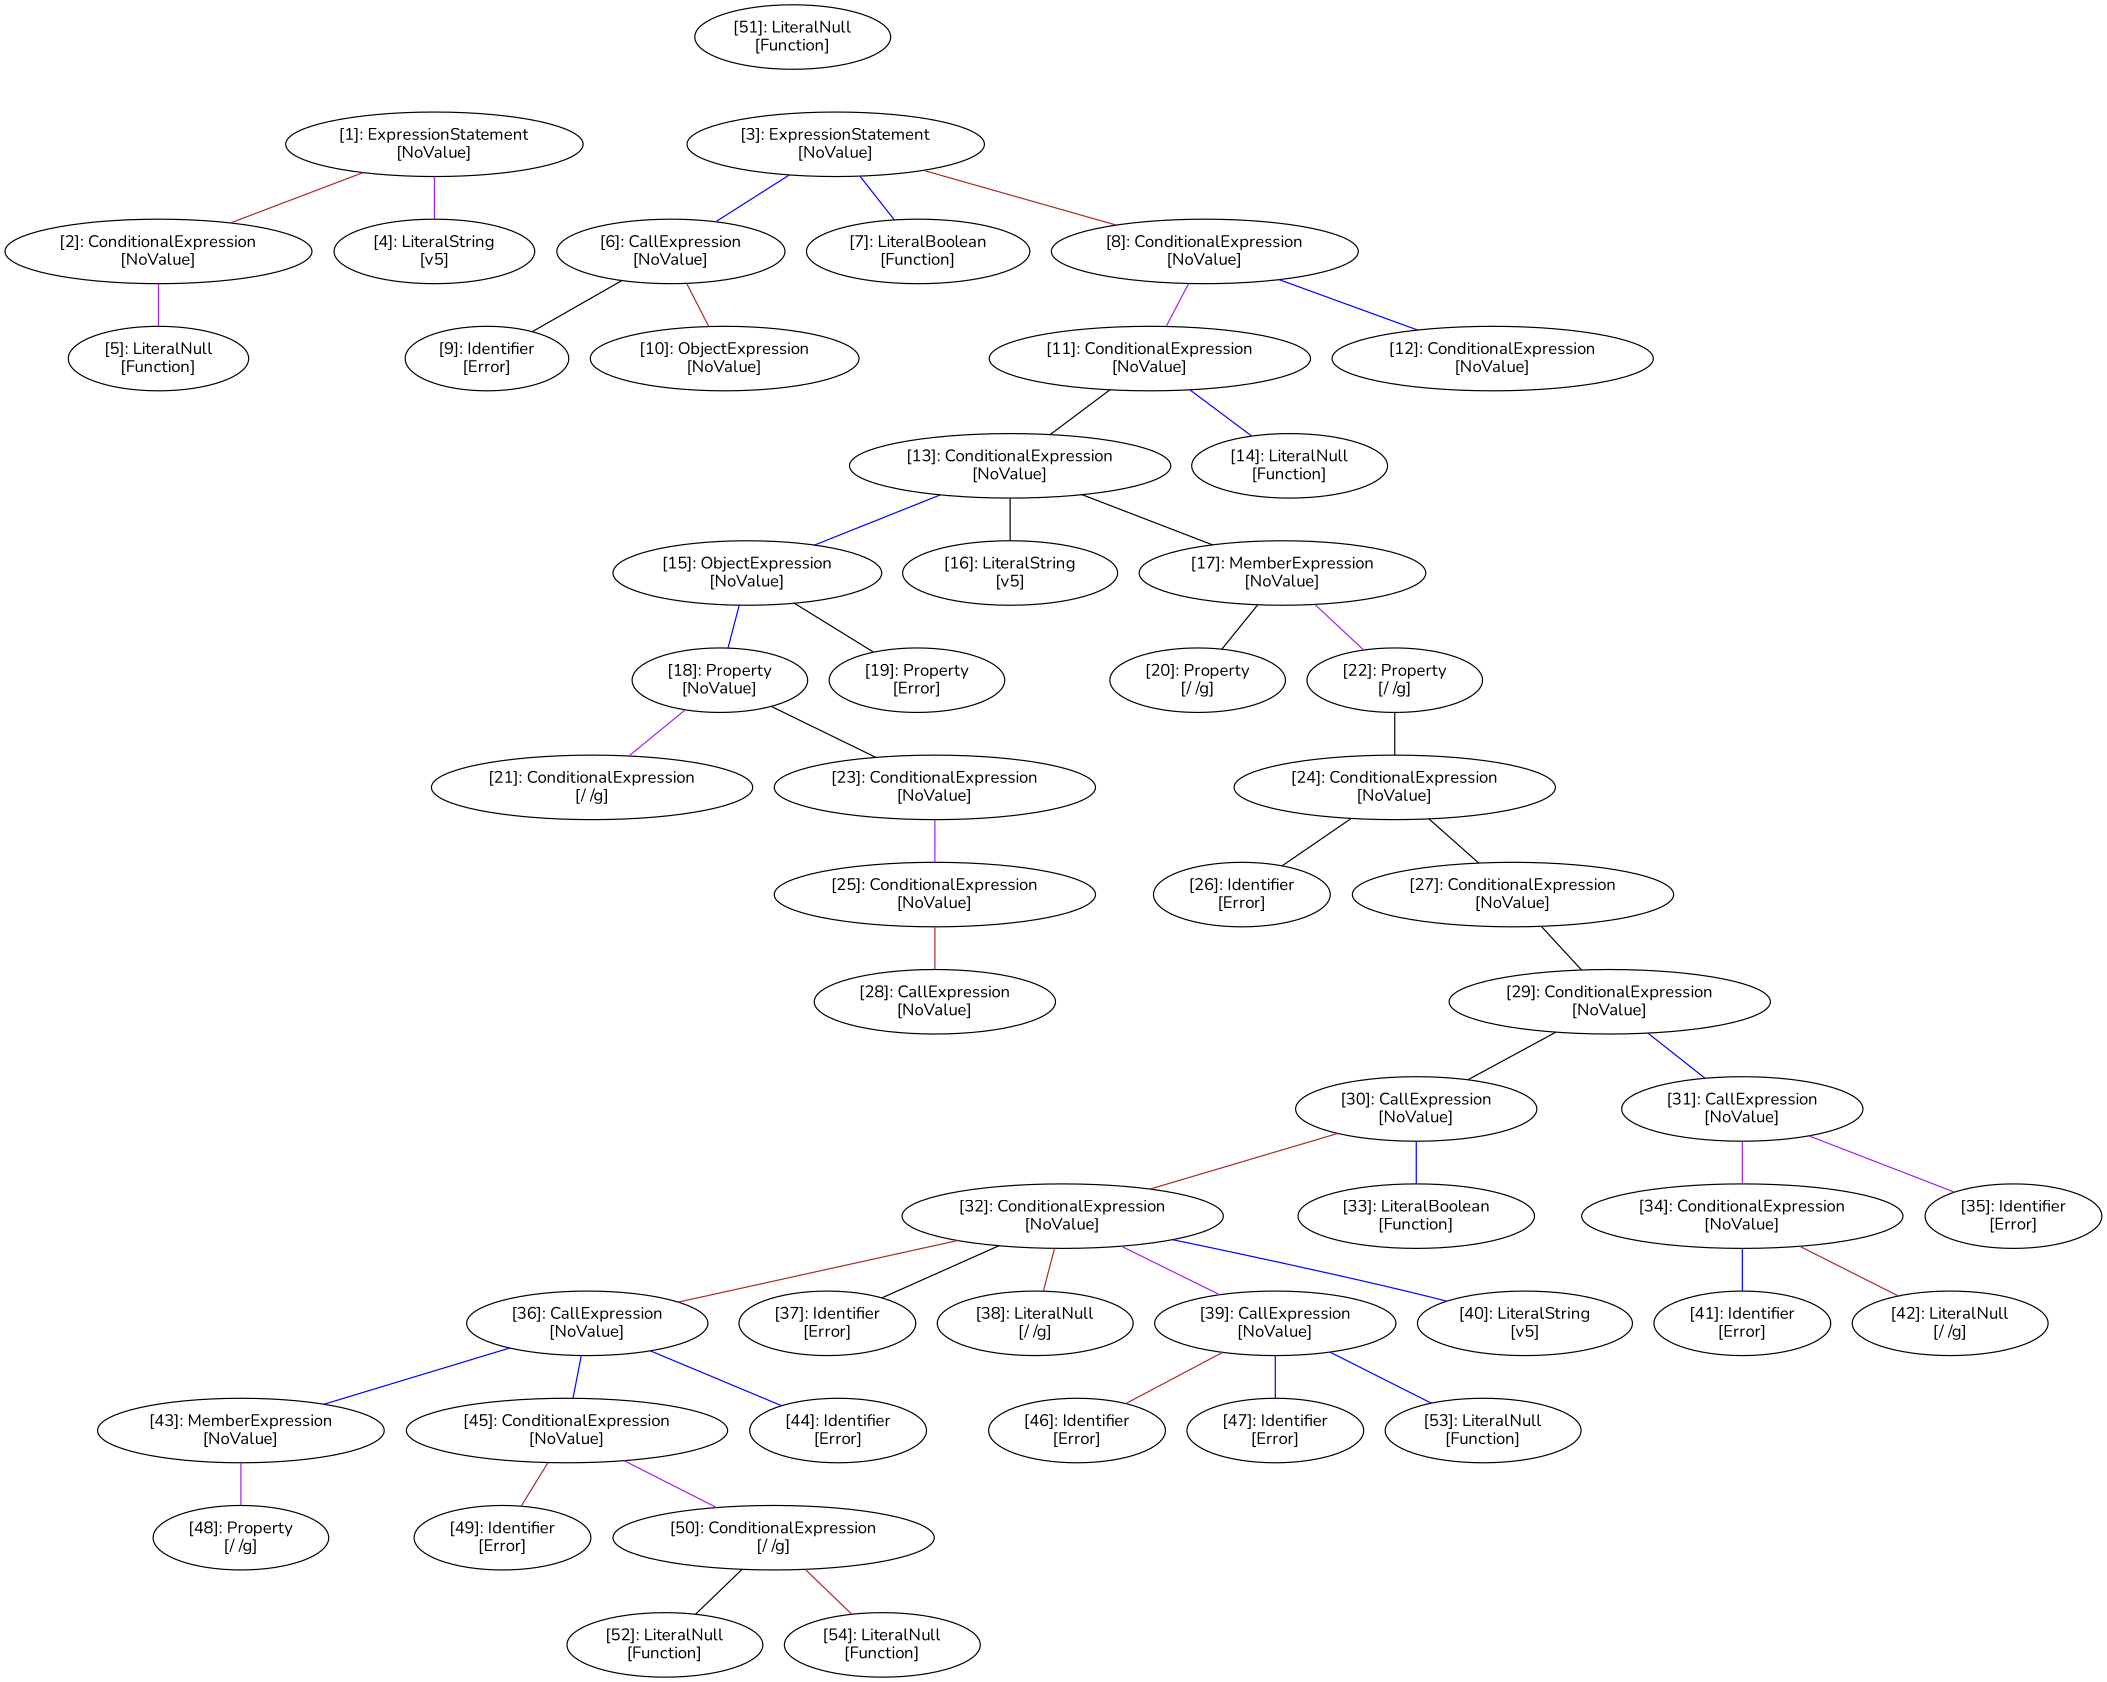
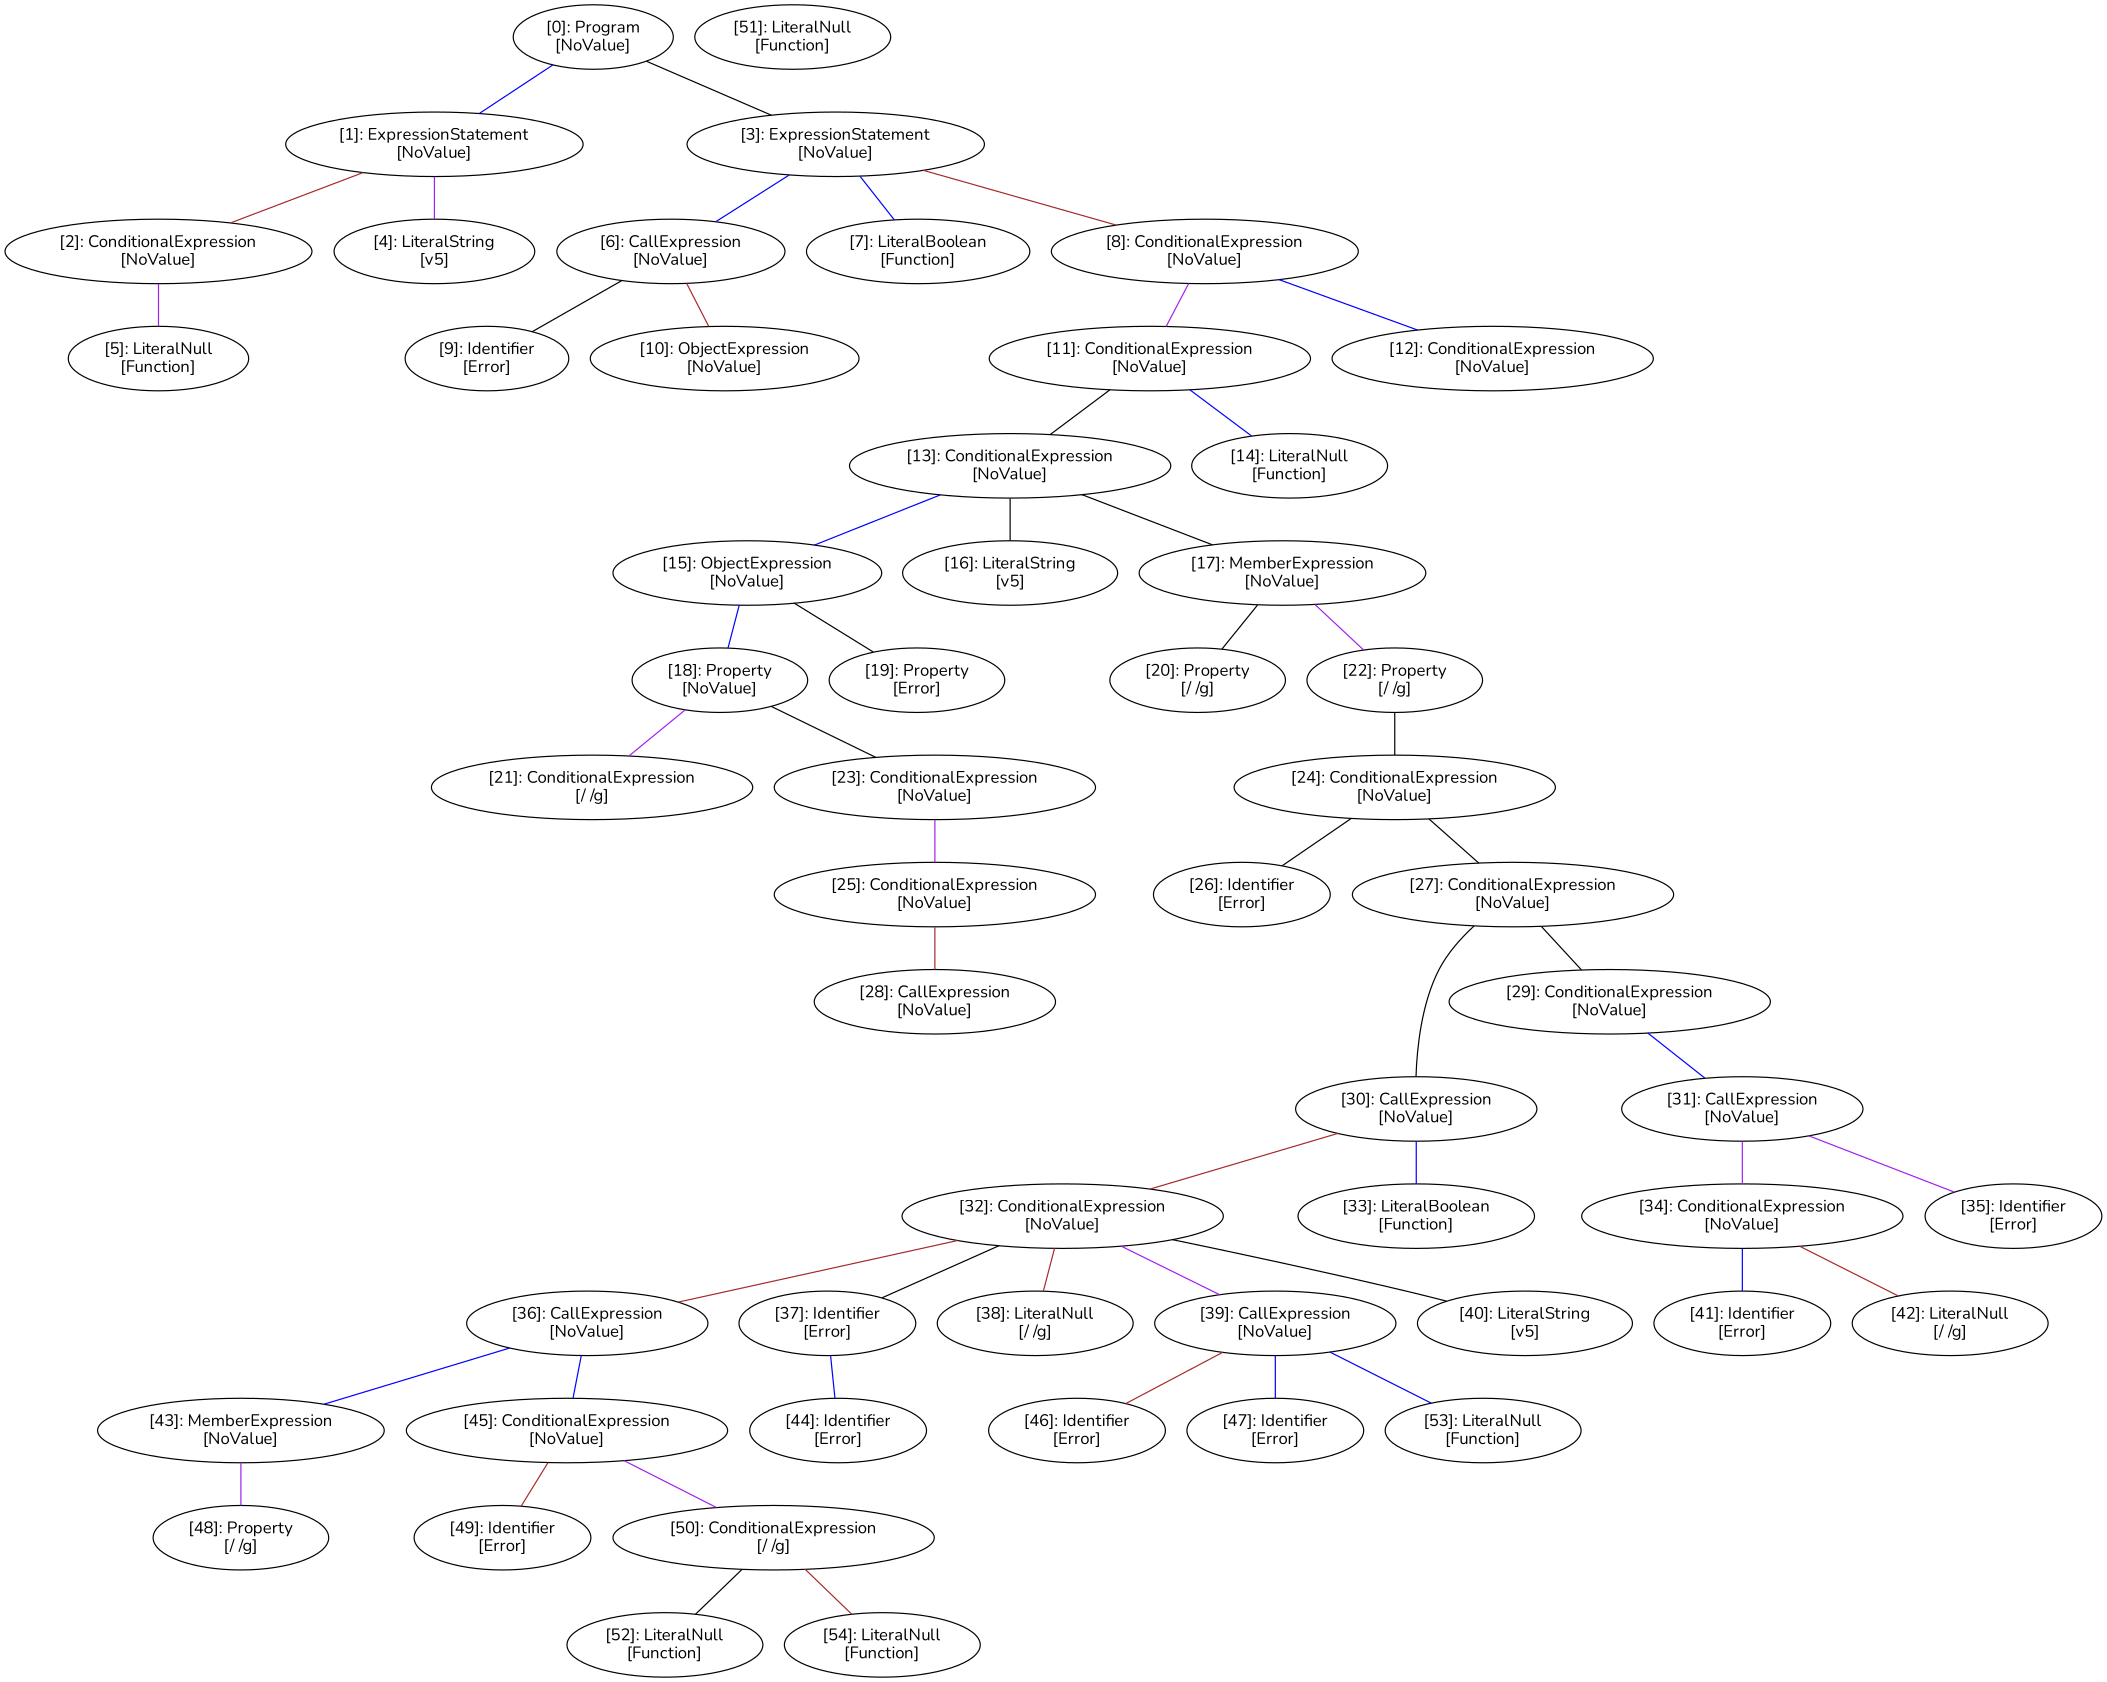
  graph {
    fontname=Nunito
    node [fontname=Nunito]
    edge [color=blue fontname=Nunito]
+   n1 [label="[0]: Program\n[NoValue]"]
    n2 [label="[1]: ExpressionStatement\n[NoValue]"]
    n3 [label="[3]: ExpressionStatement\n[NoValue]"]
    n4 [label="[2]: ConditionalExpression\n[NoValue]"]
    n5 [label="[4]: LiteralString\n[v5]"]
    n6 [label="[6]: CallExpression\n[NoValue]"]
    n7 [label="[7]: LiteralBoolean\n[Function]"]
    n8 [label="[8]: ConditionalExpression\n[NoValue]"]
    n9 [label="[5]: LiteralNull\n[Function]"]
    n10 [label="[9]: Identifier\n[Error]"]
    n11 [label="[10]: ObjectExpression\n[NoValue]"]
    n12 [label="[11]: ConditionalExpression\n[NoValue]"]
    n13 [label="[12]: ConditionalExpression\n[NoValue]"]
    n14 [label="[13]: ConditionalExpression\n[NoValue]"]
    n15 [label="[14]: LiteralNull\n[Function]"]
    n16 [label="[15]: ObjectExpression\n[NoValue]"]
    n17 [label="[16]: LiteralString\n[v5]"]
    n18 [label="[17]: MemberExpression\n[NoValue]"]
    n19 [label="[18]: Property\n[NoValue]"]
    n20 [label="[19]: Property\n[Error]"]
    n21 [label="[20]: Property\n[/ /g]"]
    n22 [label="[22]: Property\n[/ /g]"]
    n23 [label="[21]: ConditionalExpression\n[/ /g]"]
    n24 [label="[23]: ConditionalExpression\n[NoValue]"]
    n25 [label="[24]: ConditionalExpression\n[NoValue]"]
    n26 [label="[25]: ConditionalExpression\n[NoValue]"]
    n27 [label="[26]: Identifier\n[Error]"]
    n28 [label="[27]: ConditionalExpression\n[NoValue]"]
    n29 [label="[28]: CallExpression\n[NoValue]"]
    n30 [label="[29]: ConditionalExpression\n[NoValue]"]
    n31 [label="[30]: CallExpression\n[NoValue]"]
    n32 [label="[31]: CallExpression\n[NoValue]"]
    n33 [label="[32]: ConditionalExpression\n[NoValue]"]
    n34 [label="[33]: LiteralBoolean\n[Function]"]
    n35 [label="[34]: ConditionalExpression\n[NoValue]"]
    n36 [label="[35]: Identifier\n[Error]"]
    n37 [label="[36]: CallExpression\n[NoValue]"]
    n38 [label="[37]: Identifier\n[Error]"]
    n39 [label="[38]: LiteralNull\n[/ /g]"]
    n40 [label="[39]: CallExpression\n[NoValue]"]
    n41 [label="[40]: LiteralString\n[v5]"]
    n42 [label="[41]: Identifier\n[Error]"]
    n43 [label="[42]: LiteralNull\n[/ /g]"]
    n44 [label="[43]: MemberExpression\n[NoValue]"]
    n45 [label="[44]: Identifier\n[Error]"]
    n46 [label="[45]: ConditionalExpression\n[NoValue]"]
    n47 [label="[46]: Identifier\n[Error]"]
    n48 [label="[47]: Identifier\n[Error]"]
    n49 [label="[53]: LiteralNull\n[Function]"]
    n50 [label="[48]: Property\n[/ /g]"]
    n51 [label="[49]: Identifier\n[Error]"]
    n52 [label="[50]: ConditionalExpression\n[/ /g]"]
    n53 [label="[52]: LiteralNull\n[Function]"]
    n54 [label="[54]: LiteralNull\n[Function]"]
    n55 [label="[51]: LiteralNull\n[Function]"]
+   n1 -- n2
+   n1 -- n3 [color=black]
    n2 -- n4 [color=brown]
    n2 -- n5 [color=purple]
    n3 -- n6
    n3 -- n7
    n3 -- n8 [color=brown]
    n4 -- n9 [color=purple]
    n6 -- n10 [color=black]
    n6 -- n11 [color=brown]
    n8 -- n12 [color=purple]
    n8 -- n13
    n12 -- n14 [color=black]
    n12 -- n15
    n14 -- n16
    n14 -- n17 [color=black]
    n14 -- n18 [color=black]
    n16 -- n19
    n16 -- n20 [color=black]
    n18 -- n21 [color=black]
    n18 -- n22 [color=purple]
    n19 -- n23 [color=purple]
    n19 -- n24 [color=black]
    n22 -- n25 [color=black]
    n24 -- n26 [color=purple]
    n25 -- n27 [color=black]
    n25 -- n28 [color=black]
    n26 -- n29 [color=brown]
    n28 -- n30 [color=black]
-   n30 -- n31 [color=black]
+   n28 -- n31 [color=black]
    n30 -- n32
    n31 -- n33 [color=brown]
    n31 -- n34
    n32 -- n35 [color=purple]
    n32 -- n36 [color=purple]
    n33 -- n37 [color=brown]
    n33 -- n38 [color=black]
    n33 -- n39 [color=brown]
    n33 -- n40 [color=purple]
-   n33 -- n41
+   n33 -- n41 [color=black]
    n35 -- n42
    n35 -- n43 [color=brown]
    n37 -- n44
-   n37 -- n45
+   n38 -- n45
    n37 -- n46
    n40 -- n47 [color=brown]
    n40 -- n48
    n40 -- n49
    n44 -- n50 [color=purple]
    n46 -- n51 [color=brown]
    n46 -- n52 [color=purple]
    n52 -- n53 [color=black]
    n52 -- n54 [color=brown]
  }
